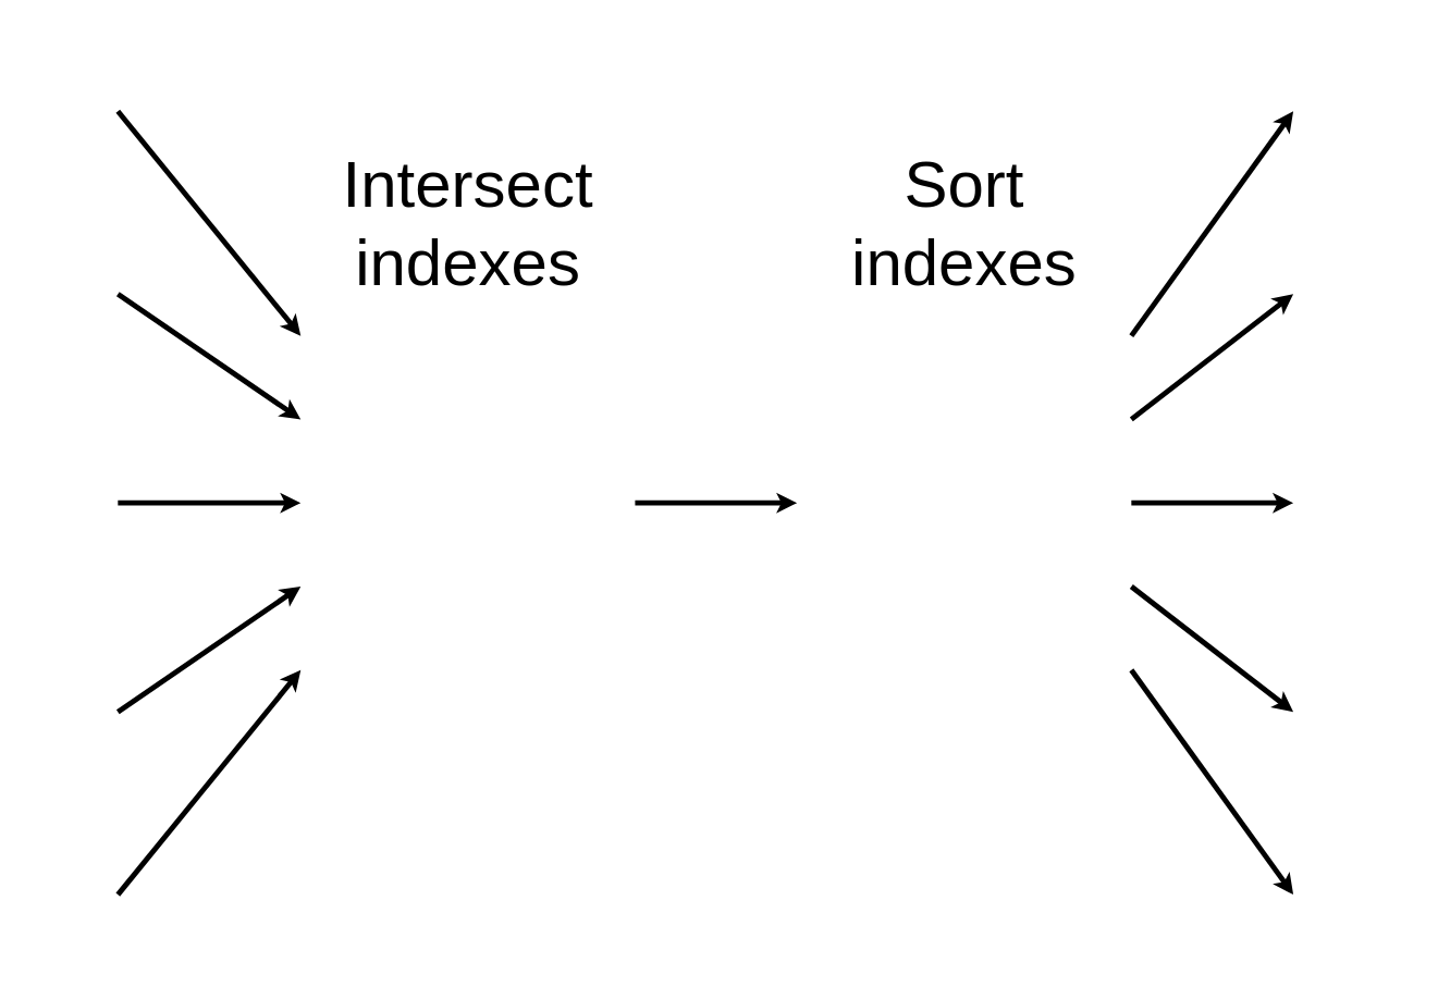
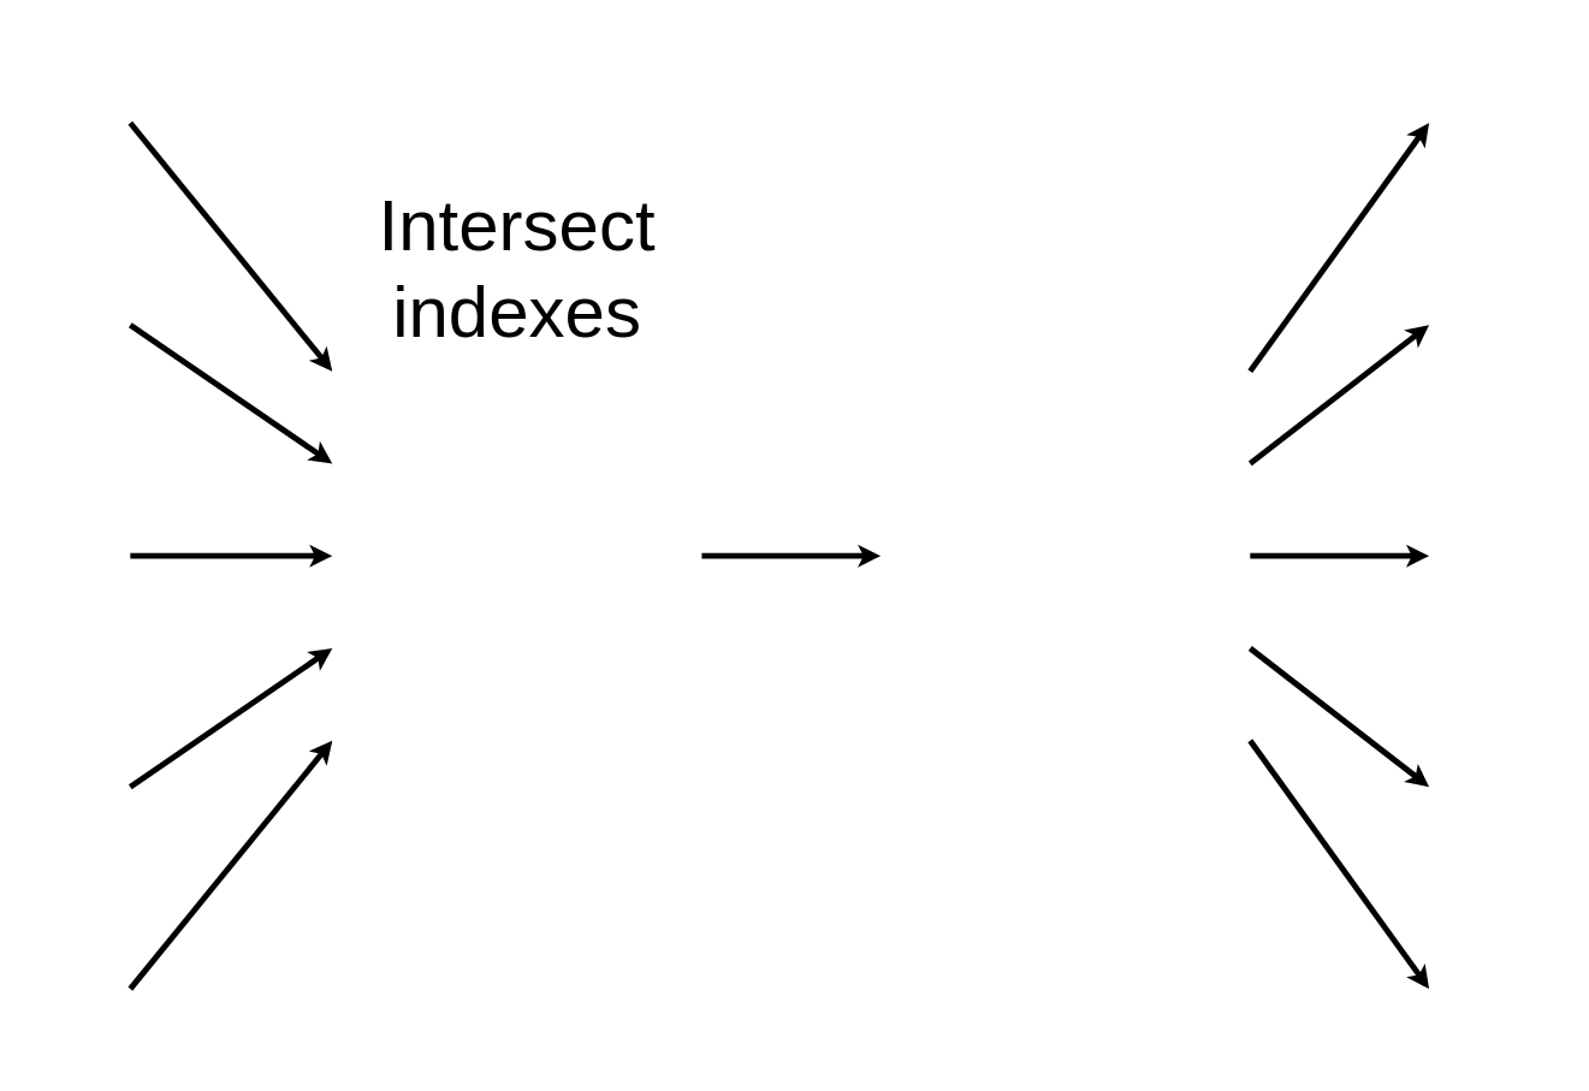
  <mxCell id="0" />
  <mxCell id="1" parent="0" />
  <mxCell id="2" style="rounded=0;orthogonalLoop=1;jettySize=auto;html=1;exitX=1;exitY=0.5;exitDx=0;exitDy=0;entryX=0;entryY=0.75;entryDx=0;entryDy=0;strokeWidth=8;" edge="1" parent="1" source="3" target="9"><mxGeometry relative="1" as="geometry" /></mxCell>
  <mxCell id="3" value="" style="shape=image;verticalLabelPosition=bottom;labelBackgroundColor=default;verticalAlign=top;aspect=fixed;imageAspect=0;image=https://cdn-icons-png.flaticon.com/512/6902/6902893.png;" vertex="1" parent="1"><mxGeometry x="20" y="1010" width="160" height="160" as="geometry" /></mxCell>
  <mxCell id="4" style="edgeStyle=orthogonalEdgeStyle;rounded=0;orthogonalLoop=1;jettySize=auto;html=1;exitX=1;exitY=0.5;exitDx=0;exitDy=0;strokeWidth=8;" edge="1" parent="1" source="5" target="9"><mxGeometry relative="1" as="geometry" /></mxCell>
  <mxCell id="5" value="" style="shape=image;verticalLabelPosition=bottom;labelBackgroundColor=default;verticalAlign=top;aspect=fixed;imageAspect=0;image=https://cdn-icons-png.flaticon.com/512/1951/1951419.png;" vertex="1" parent="1"><mxGeometry x="20" y="690" width="160" height="160" as="geometry" /></mxCell>
  <mxCell id="6" style="rounded=0;orthogonalLoop=1;jettySize=auto;html=1;exitX=1;exitY=0.5;exitDx=0;exitDy=0;entryX=0;entryY=0.25;entryDx=0;entryDy=0;strokeWidth=8;" edge="1" parent="1" source="7" target="9"><mxGeometry relative="1" as="geometry" /></mxCell>
  <mxCell id="7" value="" style="shape=image;verticalLabelPosition=bottom;labelBackgroundColor=default;verticalAlign=top;aspect=fixed;imageAspect=0;image=https://cdn-icons-png.flaticon.com/512/4178/4178684.png;" vertex="1" parent="1"><mxGeometry x="20" y="370" width="160" height="160" as="geometry" /></mxCell>
  <mxCell id="8" style="edgeStyle=orthogonalEdgeStyle;rounded=0;orthogonalLoop=1;jettySize=auto;html=1;exitX=1;exitY=0.5;exitDx=0;exitDy=0;entryX=0;entryY=0.5;entryDx=0;entryDy=0;strokeWidth=8;" edge="1" parent="1" source="9" target="12"><mxGeometry relative="1" as="geometry" /></mxCell>
  <mxCell id="9" value="" style="shape=image;verticalLabelPosition=bottom;labelBackgroundColor=default;verticalAlign=top;aspect=fixed;imageAspect=0;image=https://cdn-icons-png.flaticon.com/512/4103/4103632.png;" vertex="1" parent="1"><mxGeometry x="460" y="514" width="512" height="512" as="geometry" /></mxCell>
- <mxCell id="10" value="Intersect indexes" style="text;html=1;strokeColor=none;fillColor=none;align=center;verticalAlign=middle;whiteSpace=wrap;rounded=0;strokeWidth=100;fontSize=100;" vertex="1" parent="1"><mxGeometry x="441" y="230" width="550" height="220" as="geometry" /></mxCell>
+ <mxCell id="10" value="Intersect indexes" style="text;html=1;strokeColor=none;fillColor=none;align=center;verticalAlign=middle;whiteSpace=wrap;rounded=0;strokeWidth=100;fontSize=100;" vertex="1" parent="1"><mxGeometry x="441" y="260" width="550" height="220" as="geometry" /></mxCell>
  <mxCell id="11" style="rounded=0;orthogonalLoop=1;jettySize=auto;html=1;exitX=1;exitY=0.25;exitDx=0;exitDy=0;entryX=0;entryY=0.5;entryDx=0;entryDy=0;strokeWidth=8;" edge="1" parent="1" source="12"><mxGeometry relative="1" as="geometry"><mxPoint x="1980" y="450" as="targetPoint" /></mxGeometry></mxCell>
  <mxCell id="12" value="" style="shape=image;verticalLabelPosition=bottom;labelBackgroundColor=default;verticalAlign=top;aspect=fixed;imageAspect=0;image=https://cdn-icons-png.flaticon.com/512/1707/1707647.png;" vertex="1" parent="1"><mxGeometry x="1220" y="514" width="512" height="512" as="geometry" /></mxCell>
- <mxCell id="13" value="Sort indexes" style="text;html=1;strokeColor=none;fillColor=none;align=center;verticalAlign=middle;whiteSpace=wrap;rounded=0;strokeWidth=100;fontSize=100;" vertex="1" parent="1"><mxGeometry x="1201" y="230" width="550" height="220" as="geometry" /></mxCell>
  <mxCell id="14" style="rounded=0;orthogonalLoop=1;jettySize=auto;html=1;exitX=1;exitY=0.75;exitDx=0;exitDy=0;entryX=0;entryY=0;entryDx=0;entryDy=0;strokeWidth=8;" edge="1" parent="1" source="15" target="9"><mxGeometry relative="1" as="geometry" /></mxCell>
  <mxCell id="15" value="" style="shape=image;verticalLabelPosition=bottom;labelBackgroundColor=default;verticalAlign=top;aspect=fixed;imageAspect=0;image=https://cdn-icons-png.flaticon.com/512/2355/2355692.png;" vertex="1" parent="1"><mxGeometry x="20" y="50" width="160" height="160" as="geometry" /></mxCell>
  <mxCell id="16" style="rounded=0;orthogonalLoop=1;jettySize=auto;html=1;exitX=1;exitY=0.25;exitDx=0;exitDy=0;entryX=0;entryY=1;entryDx=0;entryDy=0;strokeWidth=8;" edge="1" parent="1" source="17" target="9"><mxGeometry relative="1" as="geometry" /></mxCell>
  <mxCell id="17" value="" style="shape=image;verticalLabelPosition=bottom;labelBackgroundColor=default;verticalAlign=top;aspect=fixed;imageAspect=0;image=https://cdn-icons-png.flaticon.com/512/8448/8448749.png;" vertex="1" parent="1"><mxGeometry x="20" y="1330" width="160" height="160" as="geometry" /></mxCell>
  <mxCell id="18" value="" style="shape=image;verticalLabelPosition=bottom;labelBackgroundColor=default;verticalAlign=top;aspect=fixed;imageAspect=0;image=https://cdn-icons-png.flaticon.com/512/6902/6902893.png;" vertex="1" parent="1"><mxGeometry x="1980" y="1010" width="160" height="160" as="geometry" /></mxCell>
  <mxCell id="19" value="" style="shape=image;verticalLabelPosition=bottom;labelBackgroundColor=default;verticalAlign=top;aspect=fixed;imageAspect=0;image=https://cdn-icons-png.flaticon.com/512/1951/1951419.png;" vertex="1" parent="1"><mxGeometry x="1980" y="690" width="160" height="160" as="geometry" /></mxCell>
  <mxCell id="20" value="" style="shape=image;verticalLabelPosition=bottom;labelBackgroundColor=default;verticalAlign=top;aspect=fixed;imageAspect=0;image=https://cdn-icons-png.flaticon.com/512/4178/4178684.png;" vertex="1" parent="1"><mxGeometry x="1980" y="370" width="160" height="160" as="geometry" /></mxCell>
  <mxCell id="21" value="" style="shape=image;verticalLabelPosition=bottom;labelBackgroundColor=default;verticalAlign=top;aspect=fixed;imageAspect=0;image=https://cdn-icons-png.flaticon.com/512/2355/2355692.png;" vertex="1" parent="1"><mxGeometry x="1980" y="50" width="160" height="160" as="geometry" /></mxCell>
  <mxCell id="22" value="" style="shape=image;verticalLabelPosition=bottom;labelBackgroundColor=default;verticalAlign=top;aspect=fixed;imageAspect=0;image=https://cdn-icons-png.flaticon.com/512/8448/8448749.png;" vertex="1" parent="1"><mxGeometry x="1980" y="1330" width="160" height="160" as="geometry" /></mxCell>
  <mxCell id="23" style="rounded=0;orthogonalLoop=1;jettySize=auto;html=1;exitX=1;exitY=0;exitDx=0;exitDy=0;entryX=0;entryY=0.75;entryDx=0;entryDy=0;strokeWidth=8;" edge="1" parent="1" source="12" target="21"><mxGeometry relative="1" as="geometry"><mxPoint x="1742" y="652" as="sourcePoint" /><mxPoint x="1990" y="460" as="targetPoint" /></mxGeometry></mxCell>
  <mxCell id="24" style="rounded=0;orthogonalLoop=1;jettySize=auto;html=1;exitX=1;exitY=0.5;exitDx=0;exitDy=0;entryX=0;entryY=0.5;entryDx=0;entryDy=0;strokeWidth=8;" edge="1" parent="1" source="12" target="19"><mxGeometry relative="1" as="geometry"><mxPoint x="1752" y="662" as="sourcePoint" /><mxPoint x="2000" y="470" as="targetPoint" /></mxGeometry></mxCell>
  <mxCell id="25" style="rounded=0;orthogonalLoop=1;jettySize=auto;html=1;exitX=1;exitY=0.75;exitDx=0;exitDy=0;entryX=0;entryY=0.5;entryDx=0;entryDy=0;strokeWidth=8;" edge="1" parent="1" source="12" target="18"><mxGeometry relative="1" as="geometry"><mxPoint x="1762" y="672" as="sourcePoint" /><mxPoint x="2010" y="480" as="targetPoint" /></mxGeometry></mxCell>
  <mxCell id="26" style="rounded=0;orthogonalLoop=1;jettySize=auto;html=1;exitX=1;exitY=1;exitDx=0;exitDy=0;entryX=0;entryY=0.25;entryDx=0;entryDy=0;strokeWidth=8;" edge="1" parent="1" source="12" target="22"><mxGeometry relative="1" as="geometry"><mxPoint x="1772" y="682" as="sourcePoint" /><mxPoint x="2020" y="490" as="targetPoint" /></mxGeometry></mxCell>
  <mxCell id="27" value="" style="shape=image;verticalLabelPosition=bottom;labelBackgroundColor=default;verticalAlign=top;aspect=fixed;imageAspect=0;image=https://cdn-icons-png.flaticon.com/512/9946/9946758.png;" vertex="1" parent="1"><mxGeometry x="2110" y="20" width="70" height="70" as="geometry" /></mxCell>
  <mxCell id="28" value="" style="shape=image;verticalLabelPosition=bottom;labelBackgroundColor=default;verticalAlign=top;aspect=fixed;imageAspect=0;image=https://cdn-icons-png.flaticon.com/512/9946/9946758.png;" vertex="1" parent="1"><mxGeometry x="2110" y="340" width="70" height="70" as="geometry" /></mxCell>
  <mxCell id="29" value="" style="shape=image;verticalLabelPosition=bottom;labelBackgroundColor=default;verticalAlign=top;aspect=fixed;imageAspect=0;image=https://cdn-icons-png.flaticon.com/512/9946/9946758.png;" vertex="1" parent="1"><mxGeometry x="2110" y="660" width="70" height="70" as="geometry" /></mxCell>
  <mxCell id="30" value="" style="shape=image;verticalLabelPosition=bottom;labelBackgroundColor=default;verticalAlign=top;aspect=fixed;imageAspect=0;image=https://cdn-icons-png.flaticon.com/512/9946/9946758.png;" vertex="1" parent="1"><mxGeometry x="2110" y="980" width="70" height="70" as="geometry" /></mxCell>
  <mxCell id="31" value="" style="shape=image;verticalLabelPosition=bottom;labelBackgroundColor=default;verticalAlign=top;aspect=fixed;imageAspect=0;image=https://cdn-icons-png.flaticon.com/512/9946/9946758.png;" vertex="1" parent="1"><mxGeometry x="2110" y="1286" width="70" height="70" as="geometry" /></mxCell>
